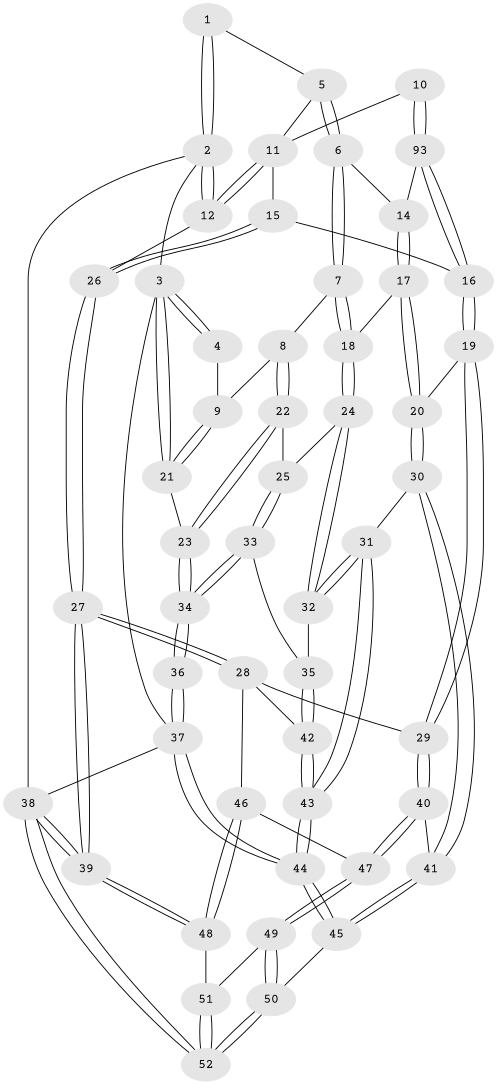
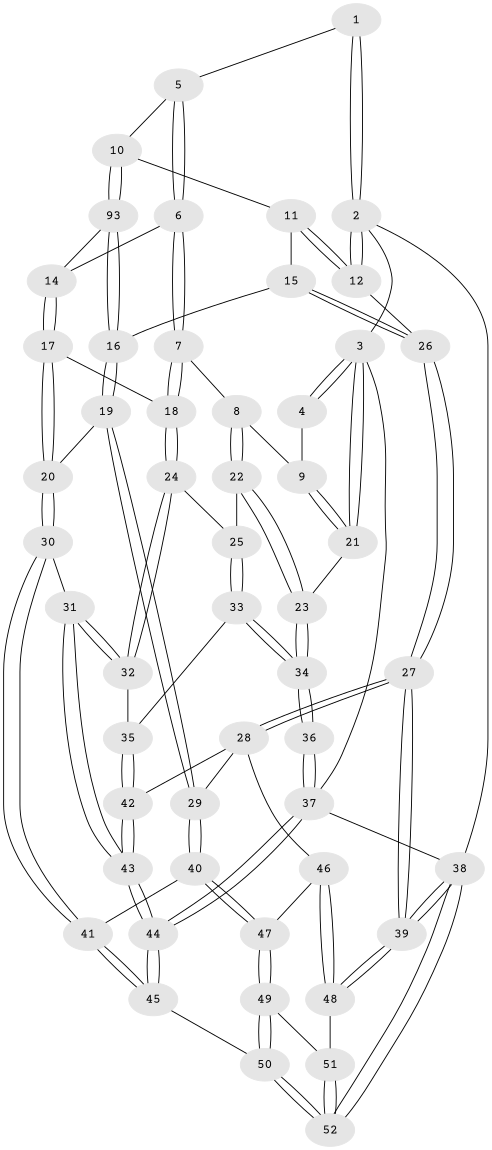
  graph {
    fontname="Courier Prime"
    node [color=gray90 fontname="Courier Prime" style=filled]
    edge [fontname="Courier Prime"]
    1
    2
    5
    3
    12
    38
    6
    10
    4
    21
    37
    26
    39
    52
    9
    23
    44
    7
    14
    11
    n21 [label=93]
    8
    18
    17
    22
    24
    25
    15
    16
    27
    19
    20
    29
    30
    32
    40
    31
    41
    34
    33
    36
    35
    28
    46
    42
    48
    47
    43
    45
    51
    49
    50
    1 -- 2
    1 -- 2
    1 -- 5
    2 -- 3
    2 -- 12
    2 -- 12
    2 -- 38
    5 -- 6
    5 -- 6
-   5 -- 11
+   5 -- 10
    3 -- 4
    3 -- 4
    3 -- 21
    3 -- 21
    3 -- 37
    12 -- 26
    38 -- 39
    38 -- 39
    38 -- 52
    38 -- 52
    6 -- 7
    6 -- 7
    6 -- 14
    10 -- 11
    10 -- n21
    10 -- n21
    4 -- 9
    21 -- 23
    37 -- 38
    37 -- 44
    37 -- 44
    26 -- 27
    26 -- 27
    39 -- 48
    39 -- 48
    9 -- 21
    9 -- 21
    23 -- 34
    23 -- 34
    44 -- 45
    44 -- 45
    7 -- 8
    7 -- 18
    7 -- 18
    14 -- 17
    14 -- 17
    11 -- 12
    11 -- 12
    11 -- 15
    n21 -- 14
    n21 -- 16
    n21 -- 16
    8 -- 9
    8 -- 22
    8 -- 22
    18 -- 24
    18 -- 24
    17 -- 18
    17 -- 20
    17 -- 20
    22 -- 23
    22 -- 23
    22 -- 25
    24 -- 25
    24 -- 32
    24 -- 32
    25 -- 33
    25 -- 33
    15 -- 26
    15 -- 26
    15 -- 16
    16 -- 19
    16 -- 19
    27 -- 39
    27 -- 39
    27 -- 28
    27 -- 28
    19 -- 20
    19 -- 29
    19 -- 29
    20 -- 30
    20 -- 30
    29 -- 40
    29 -- 40
    30 -- 31
    30 -- 41
    30 -- 41
    32 -- 35
    40 -- 41
    40 -- 47
    40 -- 47
    31 -- 32
    31 -- 32
    31 -- 43
    31 -- 43
    41 -- 45
    41 -- 45
    34 -- 36
    34 -- 36
    33 -- 34
    33 -- 34
    33 -- 35
    36 -- 37
    36 -- 37
    35 -- 42
    35 -- 42
    28 -- 29
    28 -- 46
    28 -- 42
    46 -- 48
    46 -- 48
    46 -- 47
    42 -- 43
    42 -- 43
    48 -- 51
    47 -- 49
    47 -- 49
    43 -- 44
    43 -- 44
    45 -- 50
    51 -- 52
    51 -- 52
    49 -- 51
    49 -- 50
    49 -- 50
    50 -- 52
    50 -- 52
  }
